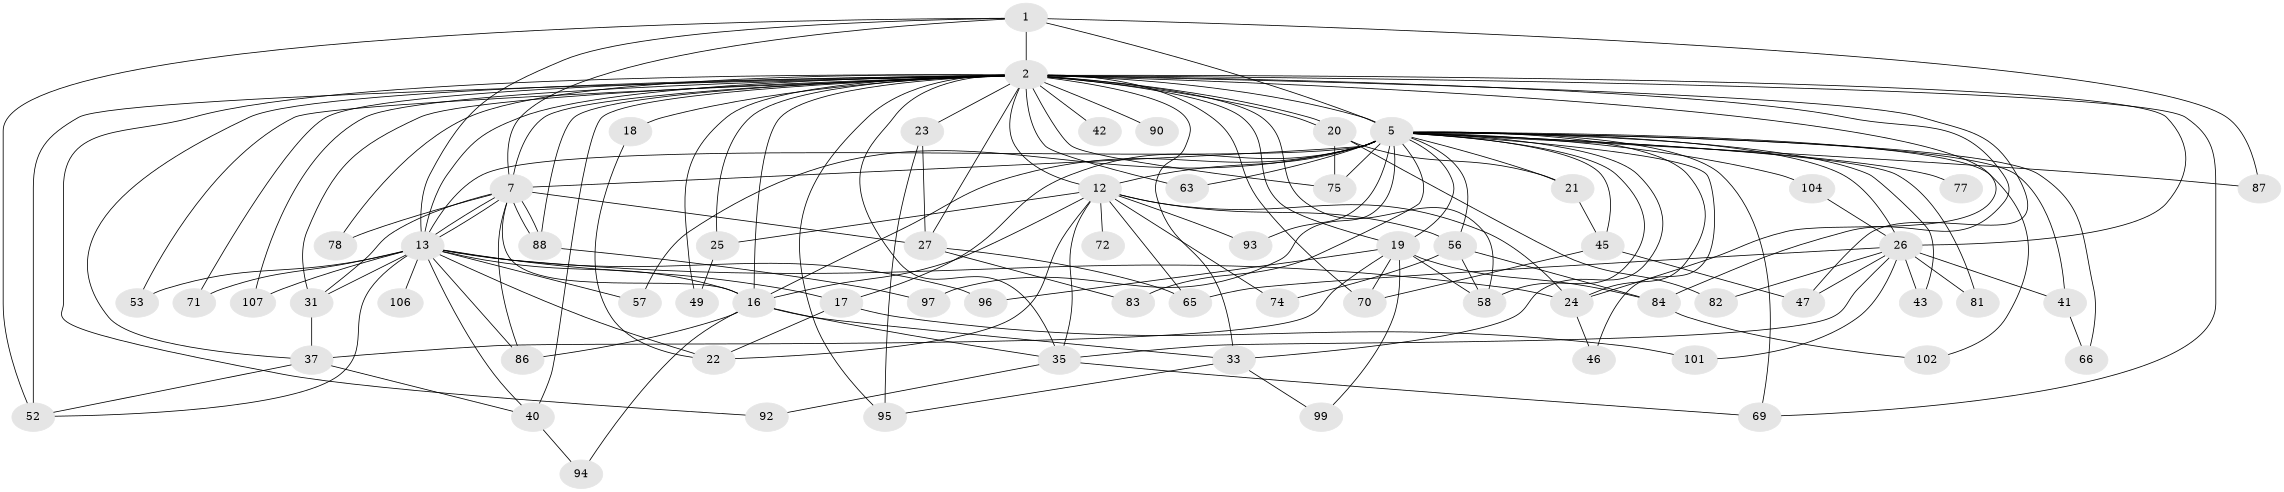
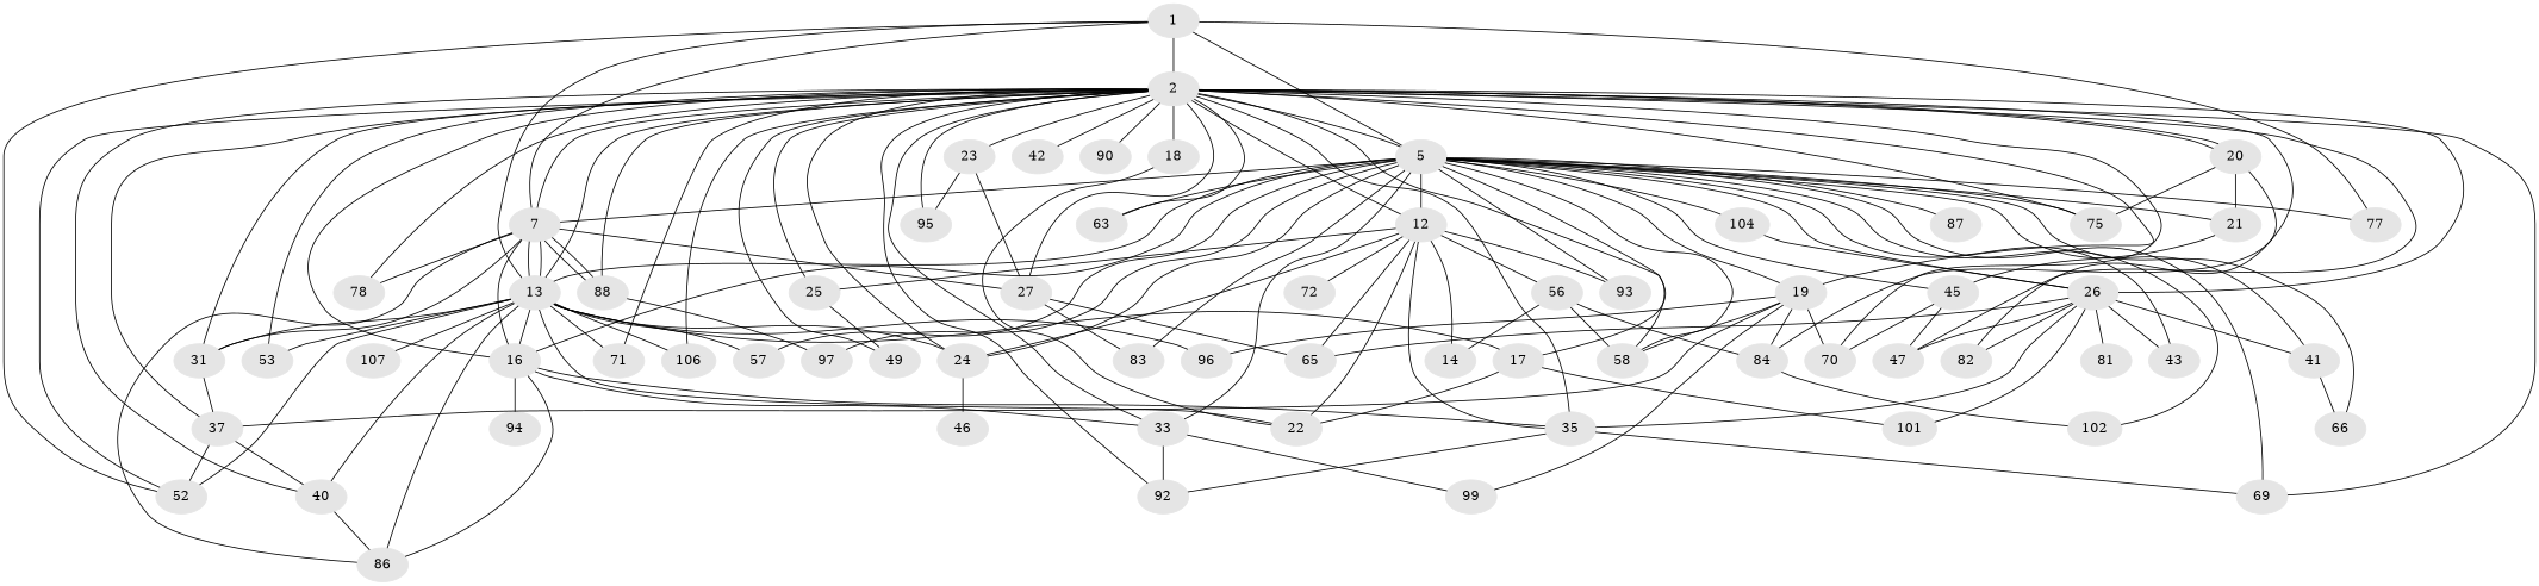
  graph {
    node [color=gray90 style=filled]
    2 [super="+134+3+91+110+109+9+76+61+4"]
    5 [super="+89+6+80+64"]
    7 [super="+34+14"]
    13 [super="+29+15"]
    52 [super="+111+115"]
    12
    16 [super="+117+30+38"]
    18 [super="+122"]
    19
    20
    23
    24 [super="+36"]
    25 [super="+132"]
    26 [super="+55"]
    27
    31 [super="+67"]
    33 [super="+48"]
    35 [super="+68"]
    37 [super="+119+85+79"]
    40
    42
    47
    49
    53
    58 [super="+59+98"]
    63
    69
    70
    71
    75
    78
    84 [super="+116"]
    88
    90
    92
    95 [super="+127"]
    107
    1
    87
    17
    21
    41 [super="+129"]
    43
    45 [super="+103"]
    46
    56
    57
    66
    77
    81
    83
    93
    97
    102
    104
    86
    22
    96
    106
    65 [super="+108"]
    72
-   74
+   74 [label=14]
    94
    99
    82
    101
    2 -- 5 [weight=18]
    2 -- 7 [weight=8]
    2 -- 13 [weight=2]
    2 -- 52 [weight=2]
    2 -- 12
    2 -- 16
    2 -- 18 [weight=3]
    2 -- 19
    2 -- 20
    2 -- 20
    2 -- 23 [weight=2]
    2 -- 24
    2 -- 25 [weight=2]
    2 -- 26 [weight=2]
    2 -- 27
    2 -- 31
    2 -- 33
    2 -- 35 [weight=2]
    2 -- 37
    2 -- 40
    2 -- 42 [weight=2]
    2 -- 47
    2 -- 49
    2 -- 53
    2 -- 58
    2 -- 63
    2 -- 69
    2 -- 70 [weight=2]
    2 -- 71
    2 -- 75
    2 -- 78
    2 -- 84
    2 -- 88
    2 -- 90
    2 -- 92
    2 -- 95
-   2 -- 107
+   2 -- 106
    5 -- 7 [weight=4]
    5 -- 13
    5 -- 12
    5 -- 16
    5 -- 19
    5 -- 24
    5 -- 26 [weight=3]
    5 -- 33
    5 -- 58 [weight=2]
    5 -- 63
    5 -- 69
    5 -- 75
    5 -- 87
    5 -- 17
    5 -- 21
    5 -- 41 [weight=2]
    5 -- 43
    5 -- 45
-   5 -- 46
-   5 -- 56
    5 -- 57
    5 -- 66
    5 -- 77 [weight=2]
-   5 -- 81
    5 -- 83
    5 -- 93
    5 -- 97
    5 -- 102
    5 -- 104 [weight=2]
    7 -- 13
    7 -- 13
    7 -- 16 [weight=2]
    7 -- 27
    7 -- 31 [weight=2]
    7 -- 78
    7 -- 88
    7 -- 88
    7 -- 86
    13 -- 52
    13 -- 16 [weight=2]
    13 -- 24
    13 -- 31
    13 -- 40
    13 -- 53
    13 -- 71
    13 -- 107
    13 -- 17
    13 -- 57
    13 -- 86
    13 -- 22
    13 -- 96
    13 -- 106 [weight=2]
-   12 -- 16
    12 -- 24
    12 -- 25
    12 -- 35
    12 -- 56
    12 -- 93
    12 -- 22
    12 -- 65
    12 -- 72
    12 -- 74
    16 -- 33
    16 -- 35
    16 -- 86
    16 -- 94
    18 -- 22
    19 -- 37
    19 -- 58
    19 -- 70
    19 -- 84
    19 -- 96
    19 -- 99
    20 -- 75
    20 -- 21
    20 -- 82
    23 -- 27
    23 -- 95
    24 -- 46
    25 -- 49
    26 -- 35
    26 -- 47
    26 -- 41
    26 -- 43
    26 -- 81
    26 -- 65
    26 -- 82
    26 -- 101
    27 -- 83
    27 -- 65
    31 -- 37
-   33 -- 95
+   33 -- 92
    33 -- 99
    35 -- 69
    35 -- 92
    37 -- 52
    37 -- 40
-   40 -- 94
+   40 -- 86
    84 -- 102
    88 -- 97
    1 -- 2 [weight=6]
    1 -- 5 [weight=2]
    1 -- 7
    1 -- 13
    1 -- 52
-   1 -- 87
+   1 -- 77
    17 -- 22
    17 -- 101
    21 -- 45
    41 -- 66
    45 -- 47
    45 -- 70
    56 -- 58
    56 -- 84
    56 -- 74
    104 -- 26
  }
